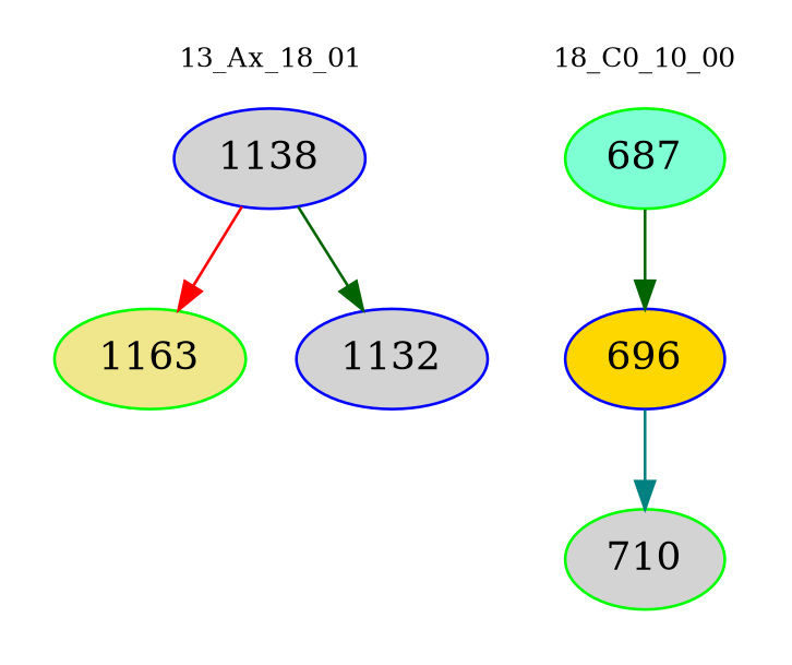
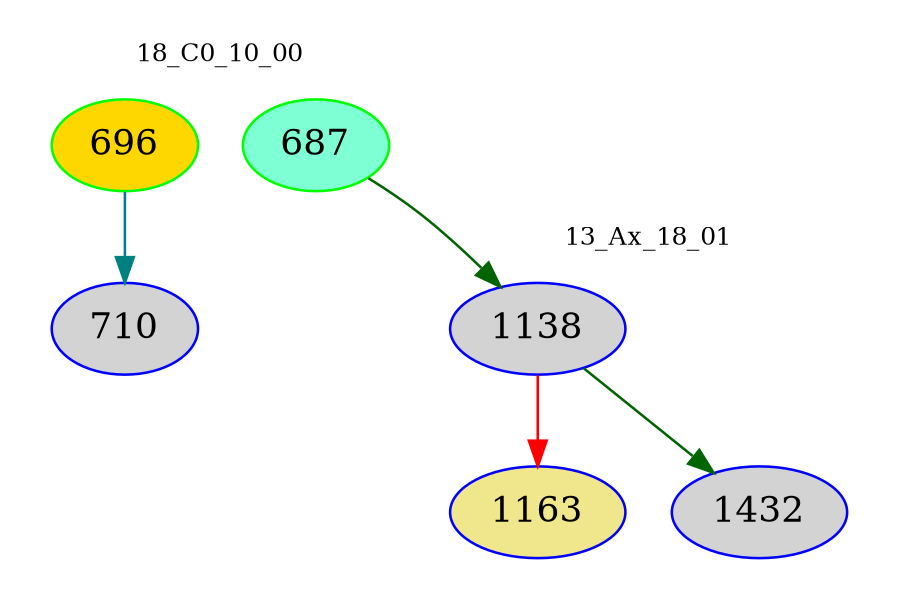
  digraph {
    node [color=blue fillcolor=lightgrey style=filled]
    edge [color=darkgreen]
-   n1 [color=green fillcolor=khaki label=1163]
+   n1 [fillcolor=khaki label=1163]
    n2 [label=1138]
-   n3 [label=1132]
+   n3 [label=1432]
    n4 [color=green fillcolor=aquamarine label=687]
-   n5 [fillcolor=gold label=696]
-   n6 [color=green label=710]
+   n5 [color=green fillcolor=gold label=696]
+   n6 [label=710]
    subgraph cluster_1 {
      color=white
      fontsize=10
      label="13_Ax_18_01"
      n1
      n2
      n3
    }
    subgraph cluster_2 {
      color=white
      fontsize=10
      label="18_C0_10_00"
      n4
      n5
      n6
    }
    n2 -> n1 [color=red]
    n2 -> n3
-   n4 -> n5
+   n4 -> n2
    n5 -> n6 [color=teal]
  }
